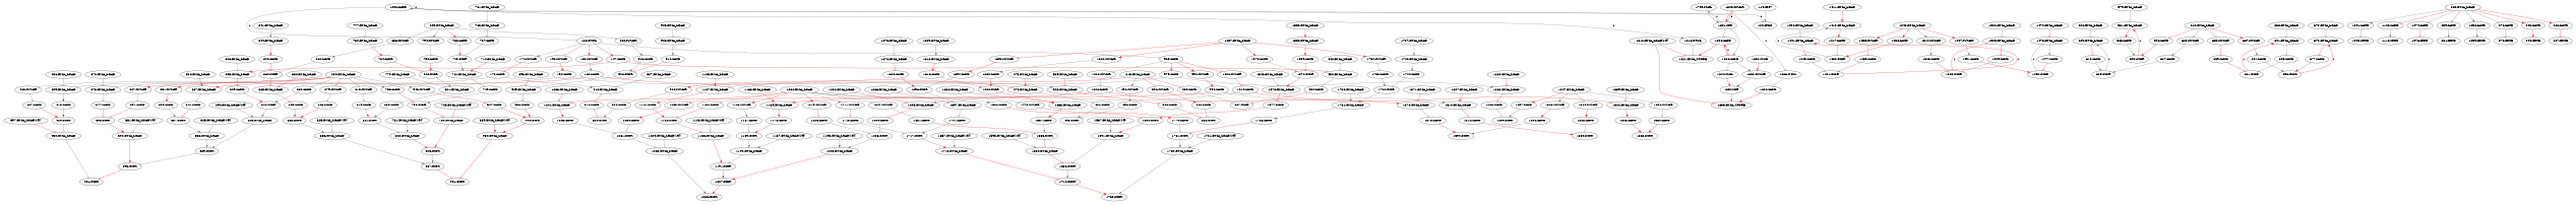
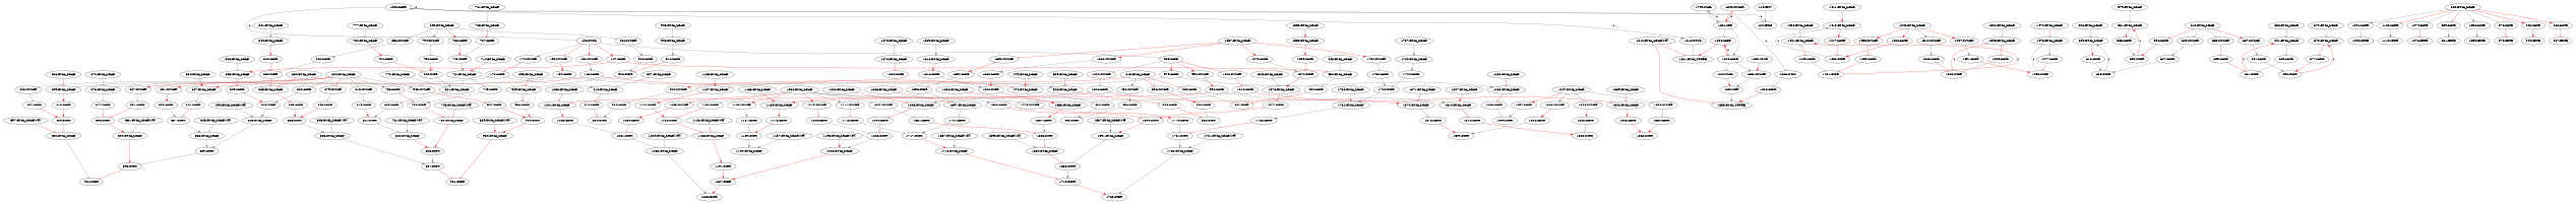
  digraph {
    edge [arrowhead=normal color=red]
    n1 [label="413:IAND"]
    n2 [label="429:IXOR"]
    n3 [label="430:DMA_LOAD"]
    n4 [label="409:DMA_LOAD"]
    n5 [label="1360:IAND"]
    n6 [label="1362:IXOR"]
    n7 [label="1356:IUSHR"]
    n8 [label="990:IUSHR"]
    n9 [label="994:IAND"]
    n10 [label="1169:DMA_LOAD"]
    n11 [label="1310:DMA_LOAD"]
    n12 [label="965:IADD"]
    n13 [label="1022:IUSHR"]
    n14 [label="1006:IUSHR"]
    n15 [label="979:IAND"]
    n16 [label="1026:IAND"]
    n17 [label="1010:IAND"]
    n18 [label="1282:DMA_LOAD"]
    n19 [label="1137:DMA_LOAD"]
    n20 [label="740:IXOR"]
    n21 [label="741:DMA_LOAD"]
    n22 [label="745:IAND"]
    n23 [label="727:IAND"]
    n24 [label="738:IAND"]
    n25 [label="1417:IAND"]
    n26 [label="1430:IXOR"]
    n27 [label="1413:DMA_LOAD"]
    n28 [label="1441:DMA_LOAD"]
    n29 [label="1445:IAND"]
    n30 [label="1461:IXOR"]
    n31 [label="1438:DMA_LOAD"]
    n32 [label="450:DMA_LOAD"]
    n33 [label="454:IAND"]
    n34 [label="467:IXOR"]
    n35 [label="448:DMA_LOAD"]
    n36 [label="147:IAND"]
    n37 [label="305:DMA_LOAD"]
    n38 [label="309:IAND"]
    n39 [label="1719:IXOR"]
    n40 [label="1783:IXOR"]
    n41 [label="1655:IXOR"]
    n42 [label="1718:DMA_LOAD"]
    n43 [label="784:IAND"]
    n44 [label="800:IXOR"]
    n45 [label="801:DMA_LOAD"]
    n46 [label="780:DMA_LOAD"]
    n47 [label="627:IAND"]
    n48 [label="629:IXOR"]
    n49 [label="609:DMA_LOAD"]
    n50 [label="623:IUSHR"]
    n51 [label="1651:IAND"]
    n52 [label="1653:IXOR"]
    n53 [label="1654:DMA_LOAD"]
    n54 [label="1647:IUSHR"]
    n55 [label="1411:DMA_LOAD"]
    n56 [label="1093:IFNE"]
    n57 [label="1091:IAND"]
    n58 [label="1570:IAND"]
    n59 [label="1572:IXOR"]
    n60 [label="1573:DMA_LOAD"]
    n61 [label="1037:DMA_LOAD"]
    n62 [label="1626:IUSHR"]
    n63 [label="1690:IUSHR"]
    n64 [label="1754:IUSHR"]
    n65 [label="1630:IAND"]
    n66 [label="1694:IAND"]
    n67 [label="1758:IAND"]
    n68 [label="1697:DMA_LOAD"]
    n69 [label="1701:IAND"]
    n70 [label="1717:IXOR"]
    n71 [label="1666:DMA_LOAD"]
    n72 [label="1696:IXOR"]
    n73 [label="864:IXOR"]
    n74 [label="865:DMA_LOAD"]
    n75 [label="869:IAND"]
    n76 [label="848:IAND"]
    n77 [label="862:IAND"]
    n78 [label="1183:IUSHR"]
    n79 [label="1187:IAND"]
    n80 [label="1189:IXOR"]
    n81 [label="1032:DMA_LOAD"]
    n82 [label="1152:IAND"]
    n83 [label="1588:IAND"]
    n84 [label="1711:IUSHR"]
    n85 [label="1775:IUSHR"]
    n86 [label="1255:IUSHR"]
    n87 [label="1219:IUSHR"]
    n88 [label="1154:IXOR"]
    n89 [label="1590:IXOR"]
    n90 [label="1715:IAND"]
    n91 [label="1779:IAND"]
    n92 [label="1259:IAND"]
    n93 [label="1223:IAND"]
    n94 [label="1110:IFNE"]
    n95 [label="1108:IAND"]
    n96 [label="1155:DMA_LOAD"]
    n97 [label="158:IUSHR"]
    n98 [label="162:IAND"]
    n99 [label="478:DMA_LOAD"]
    n100 [label="337:DMA_LOAD"]
    n101 [label="128:IMUL"]
    n102 [label="174:IUSHR"]
    n103 [label="190:IUSHR"]
    n104 [label="178:IAND"]
    n105 [label="194:IAND"]
    n106 [label="510:DMA_LOAD"]
    n107 [label="373:DMA_LOAD"]
    n108 [label="879:IUSHR"]
    n109 [label="883:IAND"]
    n110 [label="885:IXOR"]
    n111 [label="200:DMA_LOAD"]
    n112 [label="423:IUSHR"]
    n113 [label="387:IUSHR"]
    n114 [label="351:IUSHR"]
    n115 [label="943:IUSHR"]
    n116 [label="756:IAND"]
    n117 [label="320:IAND"]
    n118 [label="815:IUSHR"]
    n119 [label="427:IAND"]
    n120 [label="391:IAND"]
    n121 [label="355:IAND"]
    n122 [label="947:IAND"]
    n123 [label="758:IXOR"]
    n124 [label="322:IXOR"]
    n125 [label="819:IAND"]
    n126 [label="1591:DMA_LOAD"]
    n127 [label="1632:IXOR"]
    n128 [label="598:IXOR"]
    n129 [label="581:DMA_LOAD"]
    n130 [label="585:IAND"]
    n131 [label="596:IAND"]
    n132 [label="1637:IAND"]
    n133 [label="1633:DMA_LOAD"]
    n134 [label="714:DMA_LOAD"]
    n135 [label="886:DMA_LOAD"]
    n136 [label="887:IXOR"]
    n137 [label="556:IUSHR"]
    n138 [label="560:IAND"]
    n139 [label="562:IXOR"]
    n140 [label="215:DMA_LOAD"]
    n141 [label="524:IUSHR"]
    n142 [label="492:IUSHR"]
    n143 [label="465:IAND"]
    n144 [label="528:IAND"]
    n145 [label="496:IAND"]
    n146 [label="1262:DMA_LOAD"]
    n147 [label="1263:IXOR"]
    n148 [label="1229:DMA_LOAD(ref)"]
    n149 [label="1261:IXOR"]
    n150 [label="1241:DMA_LOAD"]
    n151 [label="1374:DMA_LOAD"]
    n152 [label="1245:IAND"]
    n153 [label="1378:IAND"]
    n154 [label="1074:IAND"]
    n155 [label="1076:IFNE"]
    n156 [label="222:DMA_LOAD"]
    n157 [label="259:IAND"]
    n158 [label="1058:IAND"]
    n159 [label="276:IAND"]
    n160 [label="242:IAND"]
    n161 [label="226:IAND"]
    n162 [label="261:IFNE"]
    n163 [label="1059:IFNE"]
    n164 [label="278:IFNE"]
    n165 [label="244:IFNE"]
    n166 [label="227:IFNE"]
    n167 [label="1394:IXOR"]
    n168 [label="1392:IAND"]
    n169 [label="805:IAND"]
    n170 [label="821:IXOR"]
    n171 [label="822:DMA_LOAD"]
    n172 [label="929:DMA_LOAD"]
    n173 [label="933:IAND"]
    n174 [label="949:IXOR"]
    n175 [label="898:DMA_LOAD"]
    n176 [label="928:IXOR"]
    n177 [label="613:IAND"]
    n178 [label="1555:DMA_LOAD"]
    n179 [label="1559:IAND"]
    n180 [label="1553:DMA_LOAD"]
    n181 [label="1523:IAND"]
    n182 [label="1525:IXOR"]
    n183 [label="1505:DMA_LOAD"]
    n184 [label="1519:IUSHR"]
    n185 [label="1821:DMA_STORE"]
    n186 [label="1812:DMA_LOAD(ref)"]
    n187 [label="1855:DMA_STORE"]
    n188 [label="1818:IMUL"]
    n189 [label="1808:IADD"]
    n190 [label="1826:IADD"]
    n191 [label="1844:ISHL"]
    n192 [label="1853:IUSHR"]
    n193 [label="1744:IAND"]
    n194 [label="1760:IXOR"]
    n195 [label="1761:DMA_LOAD"]
    n196 [label="1740:DMA_LOAD"]
    n197 [label="1428:IAND"]
    n198 [label="1782:DMA_LOAD"]
    n199 [label="1721:DMA_LOAD(ref)"]
    n200 [label="1781:IXOR"]
    n201 [label="1459:IAND"]
    n202 [label="1455:IUSHR"]
    n203 [label="210:DMA_LOAD"]
    n204 [label="655:IUSHR"]
    n205 [label="687:IUSHR"]
    n206 [label="659:IAND"]
    n207 [label="691:IAND"]
    n208 [label="542:DMA_LOAD"]
    n209 [label="661:IXOR"]
    n210 [label="1190:DMA_LOAD"]
    n211 [label="1191:IXOR"]
    n212 [label="1227:IXOR"]
    n213 [label="1157:DMA_LOAD(ref)"]
    n214 [label="530:IXOR"]
    n215 [label="498:IXOR"]
    n216 [label="1286:IAND"]
    n217 [label="1299:IXOR"]
    n218 [label="1509:IAND"]
    n219 [label="393:IXOR"]
    n220 [label="1226:DMA_LOAD"]
    n221 [label="1193:DMA_LOAD(ref)"]
    n222 [label="1225:IXOR"]
    n223 [label="1854:IOR"]
    n224 [label="358:DMA_LOAD"]
    n225 [label="359:IXOR"]
    n226 [label="395:IXOR"]
    n227 [label="325:DMA_LOAD(ref)"]
    n228 [label="357:IXOR"]
    n229 [label="546:IAND"]
    n230 [label="539:DMA_LOAD"]
    n231 [label="1680:IAND"]
    n232 [label="1042:DMA_LOAD"]
    n233 [label="1487:IUSHR"]
    n234 [label="1491:IAND"]
    n235 [label="770:DMA_LOAD"]
    n236 [label="858:IUSHR"]
    n237 [label="1205:DMA_LOAD"]
    n238 [label="1342:DMA_LOAD"]
    n239 [label="1577:IAND"]
    n240 [label="1546:DMA_LOAD"]
    n241 [label="1209:IAND"]
    n242 [label="1202:DMA_LOAD"]
    n243 [label="1346:IAND"]
    n244 [label="1388:IUSHR"]
    n245 [label="950:DMA_LOAD"]
    n246 [label="951:IXOR"]
    n247 [label="431:IXOR"]
    n248 [label="1852:ISUB"]
    n249 [label="205:DMA_LOAD"]
    n250 [label="922:IUSHR"]
    n251 [label="794:IUSHR"]
    n252 [label="926:IAND"]
    n253 [label="798:IAND"]
    n254 [label="1612:DMA_LOAD"]
    n255 [label="1616:IAND"]
    n256 [label="1609:DMA_LOAD"]
    n257 [label="397:DMA_LOAD(ref)"]
    n258 [label="641:DMA_LOAD"]
    n259 [label="645:IAND"]
    n260 [label="638:DMA_LOAD"]
    n261 [label="1126:DMA_LOAD(ref)"]
    n262 [label="514:IAND"]
    n263 [label="1801:IOR"]
    n264 [label="1795:ISHL"]
    n265 [label="1800:IUSHR"]
    n266 [label="1765:IAND"]
    n267 [label="1730:DMA_LOAD"]
    n268 [label="406:DMA_LOAD"]
    n269 [label="606:DMA_LOAD"]
    n270 [label="1737:DMA_LOAD"]
    n271 [label="1493:IXOR"]
    n272 [label="1473:DMA_LOAD"]
    n273 [label="1477:IAND"]
    n274 [label="1593:DMA_LOAD(ref)"]
    n275 [label="579:DMA_LOAD"]
    n276 [label="759:DMA_LOAD"]
    n277 [label="823:IXOR"]
    n278 [label="1173:IAND"]
    n279 [label="1314:IAND"]
    n280 [label="1502:DMA_LOAD"]
    n281 [label="1166:DMA_LOAD"]
    n282 [label="1330:IXOR"]
    n283 [label="1307:DMA_LOAD"]
    n284 [label="323:DMA_LOAD"]
    n285 [label="1047:DMA_LOAD"]
    n286 [label="1297:IAND"]
    n287 [label="1324:IUSHR"]
    n288 [label="1828:IAND"]
    n289 [label="377:IAND"]
    n290 [label="394:DMA_LOAD"]
    n291 [label="908:DMA_LOAD"]
    n292 [label="912:IAND"]
    n293 [label="905:DMA_LOAD"]
    n294 [label="507:DMA_LOAD"]
    n295 [label="677:IAND"]
    n296 [label="693:IXOR"]
    n297 [label="673:DMA_LOAD"]
    n298 [label="723:DMA_LOAD"]
    n299 [label="370:DMA_LOAD"]
    n300 [label="361:DMA_LOAD(ref)"]
    n301 [label="834:DMA_LOAD"]
    n302 [label="482:IAND"]
    n303 [label="1470:DMA_LOAD"]
    n304 [label="294:DMA_LOAD(ref)"]
    n305 [label="1537:DMA_LOAD(ref)"]
    n306 [label="1280:DMA_LOAD"]
    n307 [label="1141:IAND"]
    n308 [label="1838:IADD"]
    n309 [label="1135:DMA_LOAD"]
    n310 [label="761:DMA_LOAD(ref)"]
    n311 [label="341:IAND"]
    n312 [label="1657:DMA_LOAD(ref)"]
    n313 [label="1238:DMA_LOAD"]
    n314 [label="721:DMA_LOAD"]
    n315 [label="1339:DMA_LOAD"]
    n316 [label="1836:IMUL"]
    n317 [label="303:DMA_LOAD"]
    n318 [label="777:DMA_LOAD"]
    n319 [label="1676:DMA_LOAD"]
    n320 [label="1673:DMA_LOAD"]
    n321 [label="705:DMA_LOAD(ref)"]
    n322 [label="1371:DMA_LOAD"]
    n323 [label="670:DMA_LOAD"]
    n324 [label="120:IFGE"]
    n325 [label="119:IDIV"]
    n326 [label="844:DMA_LOAD"]
    n327 [label="825:DMA_LOAD(ref)"]
    n328 [label="841:DMA_LOAD"]
    n329 [label="889:DMA_LOAD(ref)"]
    n330 [label="334:DMA_LOAD"]
    n331 [label="1602:DMA_LOAD"]
    n332 [label="475:DMA_LOAD"]
    n333 [label="1856:IADD"]
    n1 -> n2
    n2 -> n3 [arrowhead=odot]
    n3 -> n247 [arrowhead=odot color=gray40]
    n4 -> n1
    n5 -> n6
    n7 -> n5 [arrowhead=odot color=gray40]
    n8 -> n9
    n9 -> n10
    n9 -> n11 [color=gray40]
    n10 -> n278
    n11 -> n279 [arrowhead=odot]
    n12 -> n8
    n12 -> n13 [arrowhead=odot color=gray40]
    n12 -> n14 [arrowhead=odot]
    n12 -> n15
    n13 -> n16 [arrowhead=odot color=gray40]
    n14 -> n17 [arrowhead=odot]
    n15 -> n18 [color=gray40]
    n15 -> n19 [arrowhead=odot color=gray40]
    n16 -> n150 [arrowhead=odot]
    n16 -> n151
    n17 -> n237 [color=gray40]
    n17 -> n238 [arrowhead=odot]
    n18 -> n216 [arrowhead=odot]
    n19 -> n307
    n20 -> n21 [color=gray40]
    n21 -> n22 [arrowhead=odot color=gray40]
    n22 -> n123 [color=gray40]
    n23 -> n20 [arrowhead=odot color=gray40]
    n24 -> n20
    n25 -> n26 [arrowhead=odot]
    n26 -> n27 [color=gray40 constraint=false label=1]
    n27 -> n25
    n28 -> n29 [arrowhead=odot]
    n29 -> n30 [arrowhead=odot color=gray40]
    n30 -> n28 [constraint=false label=1]
    n31 -> n28 [arrowhead=odot color=gray40]
    n32 -> n33 [arrowhead=odot color=gray40]
    n33 -> n34 [arrowhead=odot]
    n35 -> n32 [arrowhead=odot color=gray40]
    n36 -> n32 [arrowhead=odot]
    n36 -> n37
    n37 -> n38 [arrowhead=odot]
    n38 -> n124
    n39 -> n40
    n41 -> n39 [color=gray40]
    n42 -> n39 [arrowhead=odot]
    n43 -> n44 [arrowhead=odot]
    n44 -> n45 [color=gray40]
    n45 -> n169 [arrowhead=odot color=gray40]
    n46 -> n43
    n47 -> n48 [color=gray40]
    n48 -> n49 [color=gray40 constraint=false label=1]
-   n49 -> n177 [arrowhead=odot]
+   n49 -> n177
    n50 -> n47 [color=gray40]
    n51 -> n52 [arrowhead=odot]
    n52 -> n53 [arrowhead=odot]
    n53 -> n41 [arrowhead=odot]
    n54 -> n51 [arrowhead=odot color=gray40]
    n55 -> n27
    n57 -> n56 [arrowhead=odot color=gray40]
    n58 -> n59 [color=gray40]
    n59 -> n60
    n60 -> n239 [arrowhead=odot]
    n61 -> n58
    n61 -> n62
    n61 -> n63 [arrowhead=odot]
    n61 -> n64
    n62 -> n65 [color=gray40]
    n63 -> n66
    n64 -> n67 [arrowhead=odot color=gray40]
    n65 -> n127
    n66 -> n72 [arrowhead=odot color=gray40]
    n67 -> n194 [color=gray40]
    n68 -> n69 [arrowhead=odot color=gray40]
    n69 -> n70 [color=gray40]
    n70 -> n42
    n71 -> n68 [arrowhead=odot]
    n72 -> n68 [arrowhead=odot color=gray40]
    n73 -> n74 [arrowhead=odot]
    n74 -> n75 [arrowhead=odot]
    n75 -> n110
    n76 -> n73 [arrowhead=odot]
    n77 -> n73 [arrowhead=odot color=gray40]
    n78 -> n79 [color=gray40]
    n79 -> n80 [arrowhead=odot color=gray40]
    n80 -> n210 [color=gray40]
    n81 -> n54 [arrowhead=odot color=gray40]
    n81 -> n78
    n81 -> n82 [arrowhead=odot color=gray40]
    n81 -> n83 [color=gray40]
    n81 -> n84 [color=gray40]
    n81 -> n85 [arrowhead=odot color=gray40]
    n81 -> n86 [arrowhead=odot]
    n81 -> n87
    n82 -> n88 [arrowhead=odot]
    n83 -> n89 [arrowhead=odot]
    n84 -> n90 [arrowhead=odot]
    n85 -> n91
    n86 -> n92
    n87 -> n93 [arrowhead=odot]
    n88 -> n96 [arrowhead=odot]
    n89 -> n126
    n90 -> n70 [arrowhead=odot color=gray40]
    n91 -> n200 [arrowhead=odot color=gray40]
    n92 -> n149 [arrowhead=odot]
    n93 -> n222 [arrowhead=odot color=gray40]
    n95 -> n94 [color=gray40]
    n96 -> n211
    n97 -> n98 [color=gray40]
    n98 -> n99 [arrowhead=odot]
    n98 -> n100
    n99 -> n302 [arrowhead=odot color=gray40]
    n100 -> n311 [arrowhead=odot color=gray40]
    n101 -> n12 [arrowhead=odot color=gray40]
    n101 -> n36
    n101 -> n97
    n101 -> n102 [color=gray40]
    n101 -> n103 [arrowhead=odot]
    n102 -> n104 [arrowhead=odot]
    n103 -> n105
    n104 -> n106 [color=gray40]
    n104 -> n107 [arrowhead=odot color=gray40]
    n105 -> n4 [arrowhead=odot color=gray40]
    n105 -> n208 [color=gray40]
    n106 -> n262 [arrowhead=odot]
    n107 -> n289 [arrowhead=odot color=gray40]
    n108 -> n109 [arrowhead=odot color=gray40]
    n109 -> n110
    n110 -> n135 [color=gray40]
    n111 -> n108 [arrowhead=odot]
    n111 -> n112 [arrowhead=odot color=gray40]
    n111 -> n113
    n111 -> n114
    n111 -> n115 [color=gray40]
    n111 -> n116 [color=gray40]
    n111 -> n117 [arrowhead=odot color=gray40]
    n111 -> n118 [arrowhead=odot color=gray40]
    n112 -> n119 [arrowhead=odot color=gray40]
    n113 -> n120 [arrowhead=odot color=gray40]
    n114 -> n121
    n115 -> n122 [arrowhead=odot]
    n116 -> n123 [arrowhead=odot]
    n117 -> n124 [color=gray40]
    n118 -> n125 [arrowhead=odot color=gray40]
    n119 -> n2
    n120 -> n219 [arrowhead=odot]
    n121 -> n228 [color=gray40]
    n122 -> n174
    n123 -> n276 [arrowhead=odot]
    n124 -> n284 [color=gray40]
    n125 -> n170
    n126 -> n41 [arrowhead=odot color=gray40]
    n127 -> n133 [arrowhead=odot]
    n128 -> n129 [constraint=false label=1]
    n129 -> n130
    n130 -> n128 [color=gray40]
    n131 -> n128
    n132 -> n52 [color=gray40]
    n133 -> n132
    n134 -> n21
    n135 -> n136 [color=gray40]
    n136 -> n246 [arrowhead=odot]
    n137 -> n138
    n138 -> n139 [arrowhead=odot color=gray40]
    n140 -> n137 [arrowhead=odot]
    n140 -> n141
    n140 -> n142 [color=gray40]
    n140 -> n143 [arrowhead=odot]
    n141 -> n144 [arrowhead=odot color=gray40]
    n142 -> n145 [color=gray40]
    n143 -> n34 [arrowhead=odot color=gray40]
    n144 -> n214 [color=gray40]
    n145 -> n215 [arrowhead=odot color=gray40]
    n146 -> n147 [color=gray40]
    n148 -> n146 [arrowhead=odot color=gray40]
    n149 -> n146 [arrowhead=odot color=gray40]
    n150 -> n152
    n151 -> n153 [arrowhead=odot color=gray40]
    n152 -> n149 [arrowhead=odot color=gray40]
    n153 -> n167
    n154 -> n155 [arrowhead=odot]
    n156 -> n57 [color=gray40]
    n156 -> n95 [arrowhead=odot]
    n156 -> n154 [arrowhead=odot color=gray40]
    n156 -> n157 [arrowhead=odot]
    n156 -> n158 [color=gray40]
    n156 -> n159 [arrowhead=odot color=gray40]
    n156 -> n160
    n156 -> n161
    n157 -> n162 [color=gray40]
    n158 -> n163 [color=gray40]
    n159 -> n164 [arrowhead=odot]
    n160 -> n165
    n161 -> n166 [arrowhead=odot]
    n168 -> n167 [color=gray40]
    n169 -> n170 [color=gray40]
    n170 -> n171 [arrowhead=odot color=gray40]
    n171 -> n277
    n172 -> n173 [arrowhead=odot]
    n173 -> n174
    n174 -> n245
    n175 -> n172 [arrowhead=odot]
    n176 -> n172 [arrowhead=odot color=gray40]
    n177 -> n48 [color=gray40]
    n178 -> n179
    n179 -> n59 [arrowhead=odot]
    n180 -> n178
    n181 -> n182 [arrowhead=odot]
    n182 -> n183 [arrowhead=odot constraint=false label=1]
    n183 -> n218 [arrowhead=odot]
    n184 -> n181 [color=gray40]
    n186 -> n185 [arrowhead=odot]
    n186 -> n187 [arrowhead=odot]
    n188 -> n185 [arrowhead=odot color=gray40]
    n189 -> n185
    n189 -> n190 [arrowhead=odot]
    n190 -> n189 [constraint=false label=1]
    n190 -> n191 [arrowhead=odot color=gray40]
    n190 -> n192 [color=gray40]
    n191 -> n223
    n192 -> n223 [color=gray40]
    n193 -> n194 [arrowhead=odot color=gray40]
    n194 -> n195 [color=gray40]
    n195 -> n266 [color=gray40]
    n196 -> n193 [color=gray40]
    n197 -> n26
    n198 -> n40 [color=gray40]
    n199 -> n198 [color=gray40]
    n200 -> n198 [color=gray40]
    n201 -> n30 [arrowhead=odot]
    n202 -> n201 [arrowhead=odot]
    n203 -> n50 [arrowhead=odot color=gray40]
    n203 -> n131 [arrowhead=odot]
    n203 -> n204 [arrowhead=odot color=gray40]
    n203 -> n205
    n204 -> n206 [arrowhead=odot]
    n205 -> n207 [color=gray40]
    n206 -> n209 [arrowhead=odot]
    n207 -> n296 [color=gray40]
    n208 -> n229 [arrowhead=odot]
    n209 -> n258 [constraint=false label=1]
    n210 -> n211 [arrowhead=odot color=gray40]
    n211 -> n212
    n212 -> n147
    n213 -> n210 [color=gray40]
    n216 -> n217 [arrowhead=odot color=gray40]
    n218 -> n182 [arrowhead=odot color=gray40]
    n219 -> n290
    n220 -> n212
    n221 -> n220
    n222 -> n220 [color=gray40]
    n223 -> n187 [color=gray40]
    n224 -> n225 [color=gray40]
    n225 -> n226 [arrowhead=odot color=gray40]
    n226 -> n247 [arrowhead=odot]
    n227 -> n224 [arrowhead=odot color=gray40]
    n228 -> n224 [color=gray40]
    n229 -> n139 [arrowhead=odot]
    n230 -> n208 [arrowhead=odot]
-   n231 -> n72
    n232 -> n184 [color=gray40]
    n232 -> n197
    n232 -> n202
    n232 -> n233
    n233 -> n234 [color=gray40]
    n234 -> n271
    n235 -> n45 [arrowhead=odot color=gray40]
    n236 -> n77 [color=gray40]
    n237 -> n241 [arrowhead=odot]
    n238 -> n243
    n239 -> n89
    n240 -> n60 [arrowhead=odot color=gray40]
    n241 -> n222 [arrowhead=odot]
    n242 -> n237 [arrowhead=odot]
    n243 -> n6
    n244 -> n168
    n245 -> n246 [arrowhead=odot]
    n248 -> n192
    n249 -> n24
    n249 -> n236 [arrowhead=odot color=gray40]
    n249 -> n250 [arrowhead=odot color=gray40]
    n249 -> n251 [color=gray40]
    n250 -> n252 [color=gray40]
    n251 -> n253 [arrowhead=odot color=gray40]
    n252 -> n176 [color=gray40]
    n253 -> n44
    n254 -> n255
    n255 -> n127 [color=gray40]
    n256 -> n254 [color=gray40]
    n257 -> n3 [arrowhead=odot]
    n258 -> n259 [arrowhead=odot color=gray40]
    n259 -> n209 [arrowhead=odot color=gray40]
    n260 -> n258 [arrowhead=odot color=gray40]
    n261 -> n96 [arrowhead=odot]
    n262 -> n214 [arrowhead=odot]
    n263 -> n189 [arrowhead=odot color=gray40]
    n263 -> n190 [color=gray40]
    n263 -> n264 [color=gray40 constraint=false label=1]
    n263 -> n265 [arrowhead=odot constraint=false label=1]
    n264 -> n263 [color=gray40]
    n265 -> n263
    n266 -> n200 [arrowhead=odot]
    n267 -> n195 [color=gray40]
    n268 -> n4 [arrowhead=odot]
    n269 -> n49 [arrowhead=odot color=gray40]
    n270 -> n196 [color=gray40]
    n271 -> n272 [arrowhead=odot color=gray40 constraint=false label=1]
    n272 -> n273 [color=gray40]
    n273 -> n271 [arrowhead=odot]
    n274 -> n53 [color=gray40]
    n275 -> n129 [arrowhead=odot color=gray40]
    n276 -> n277
    n277 -> n136 [color=gray40]
    n278 -> n80
    n279 -> n282
    n280 -> n183 [arrowhead=odot color=gray40]
    n281 -> n10
    n283 -> n11
    n284 -> n225 [color=gray40]
    n285 -> n7 [arrowhead=odot color=gray40]
    n285 -> n244 [color=gray40]
    n285 -> n286
    n285 -> n287 [arrowhead=odot color=gray40]
    n286 -> n217 [color=gray40]
    n287 -> n288
    n288 -> n282 [arrowhead=odot color=gray40]
    n289 -> n219 [arrowhead=odot]
    n290 -> n226
    n291 -> n292 [color=gray40]
    n292 -> n176 [arrowhead=odot]
    n293 -> n291 [arrowhead=odot color=gray40]
    n294 -> n106 [arrowhead=odot color=gray40]
    n295 -> n296
    n296 -> n297 [constraint=false label=1]
    n297 -> n295 [arrowhead=odot]
    n298 -> n23 [arrowhead=odot]
    n299 -> n107 [arrowhead=odot color=gray40]
    n300 -> n290 [arrowhead=odot color=gray40]
    n301 -> n74 [arrowhead=odot]
    n302 -> n215 [color=gray40]
    n303 -> n272 [arrowhead=odot]
    n304 -> n284 [color=gray40]
    n305 -> n126 [color=gray40]
    n306 -> n18 [arrowhead=odot]
    n307 -> n88
    n308 -> n187
    n309 -> n19
    n310 -> n171 [color=gray40]
    n311 -> n228 [arrowhead=odot]
    n312 -> n42 [color=gray40]
    n313 -> n150 [arrowhead=odot]
    n314 -> n298 [arrowhead=odot color=gray40]
    n315 -> n238 [arrowhead=odot]
    n316 -> n308 [arrowhead=odot color=gray40]
    n317 -> n37 [arrowhead=odot color=gray40]
    n318 -> n46 [arrowhead=odot color=gray40]
    n319 -> n231 [arrowhead=odot]
    n320 -> n319 [arrowhead=odot color=gray40]
    n321 -> n276 [arrowhead=odot]
    n322 -> n151 [arrowhead=odot]
    n323 -> n297 [arrowhead=odot color=gray40]
    n325 -> n324 [color=gray40]
    n326 -> n76
    n327 -> n135 [arrowhead=odot color=gray40]
    n328 -> n326 [color=gray40]
    n329 -> n245
    n330 -> n100
    n331 -> n133
    n332 -> n99
    n333 -> n101 [arrowhead=odot color=gray40 constraint=false label=1]
    n333 -> n188 [color=gray40 constraint=false label=1]
    n333 -> n316 [arrowhead=odot color=gray40 constraint=false label=1]
    n333 -> n324 [arrowhead=odot color=gray40 constraint=false label=1]
    n333 -> n333 [color=gray40 constraint=false label=1]
  }
